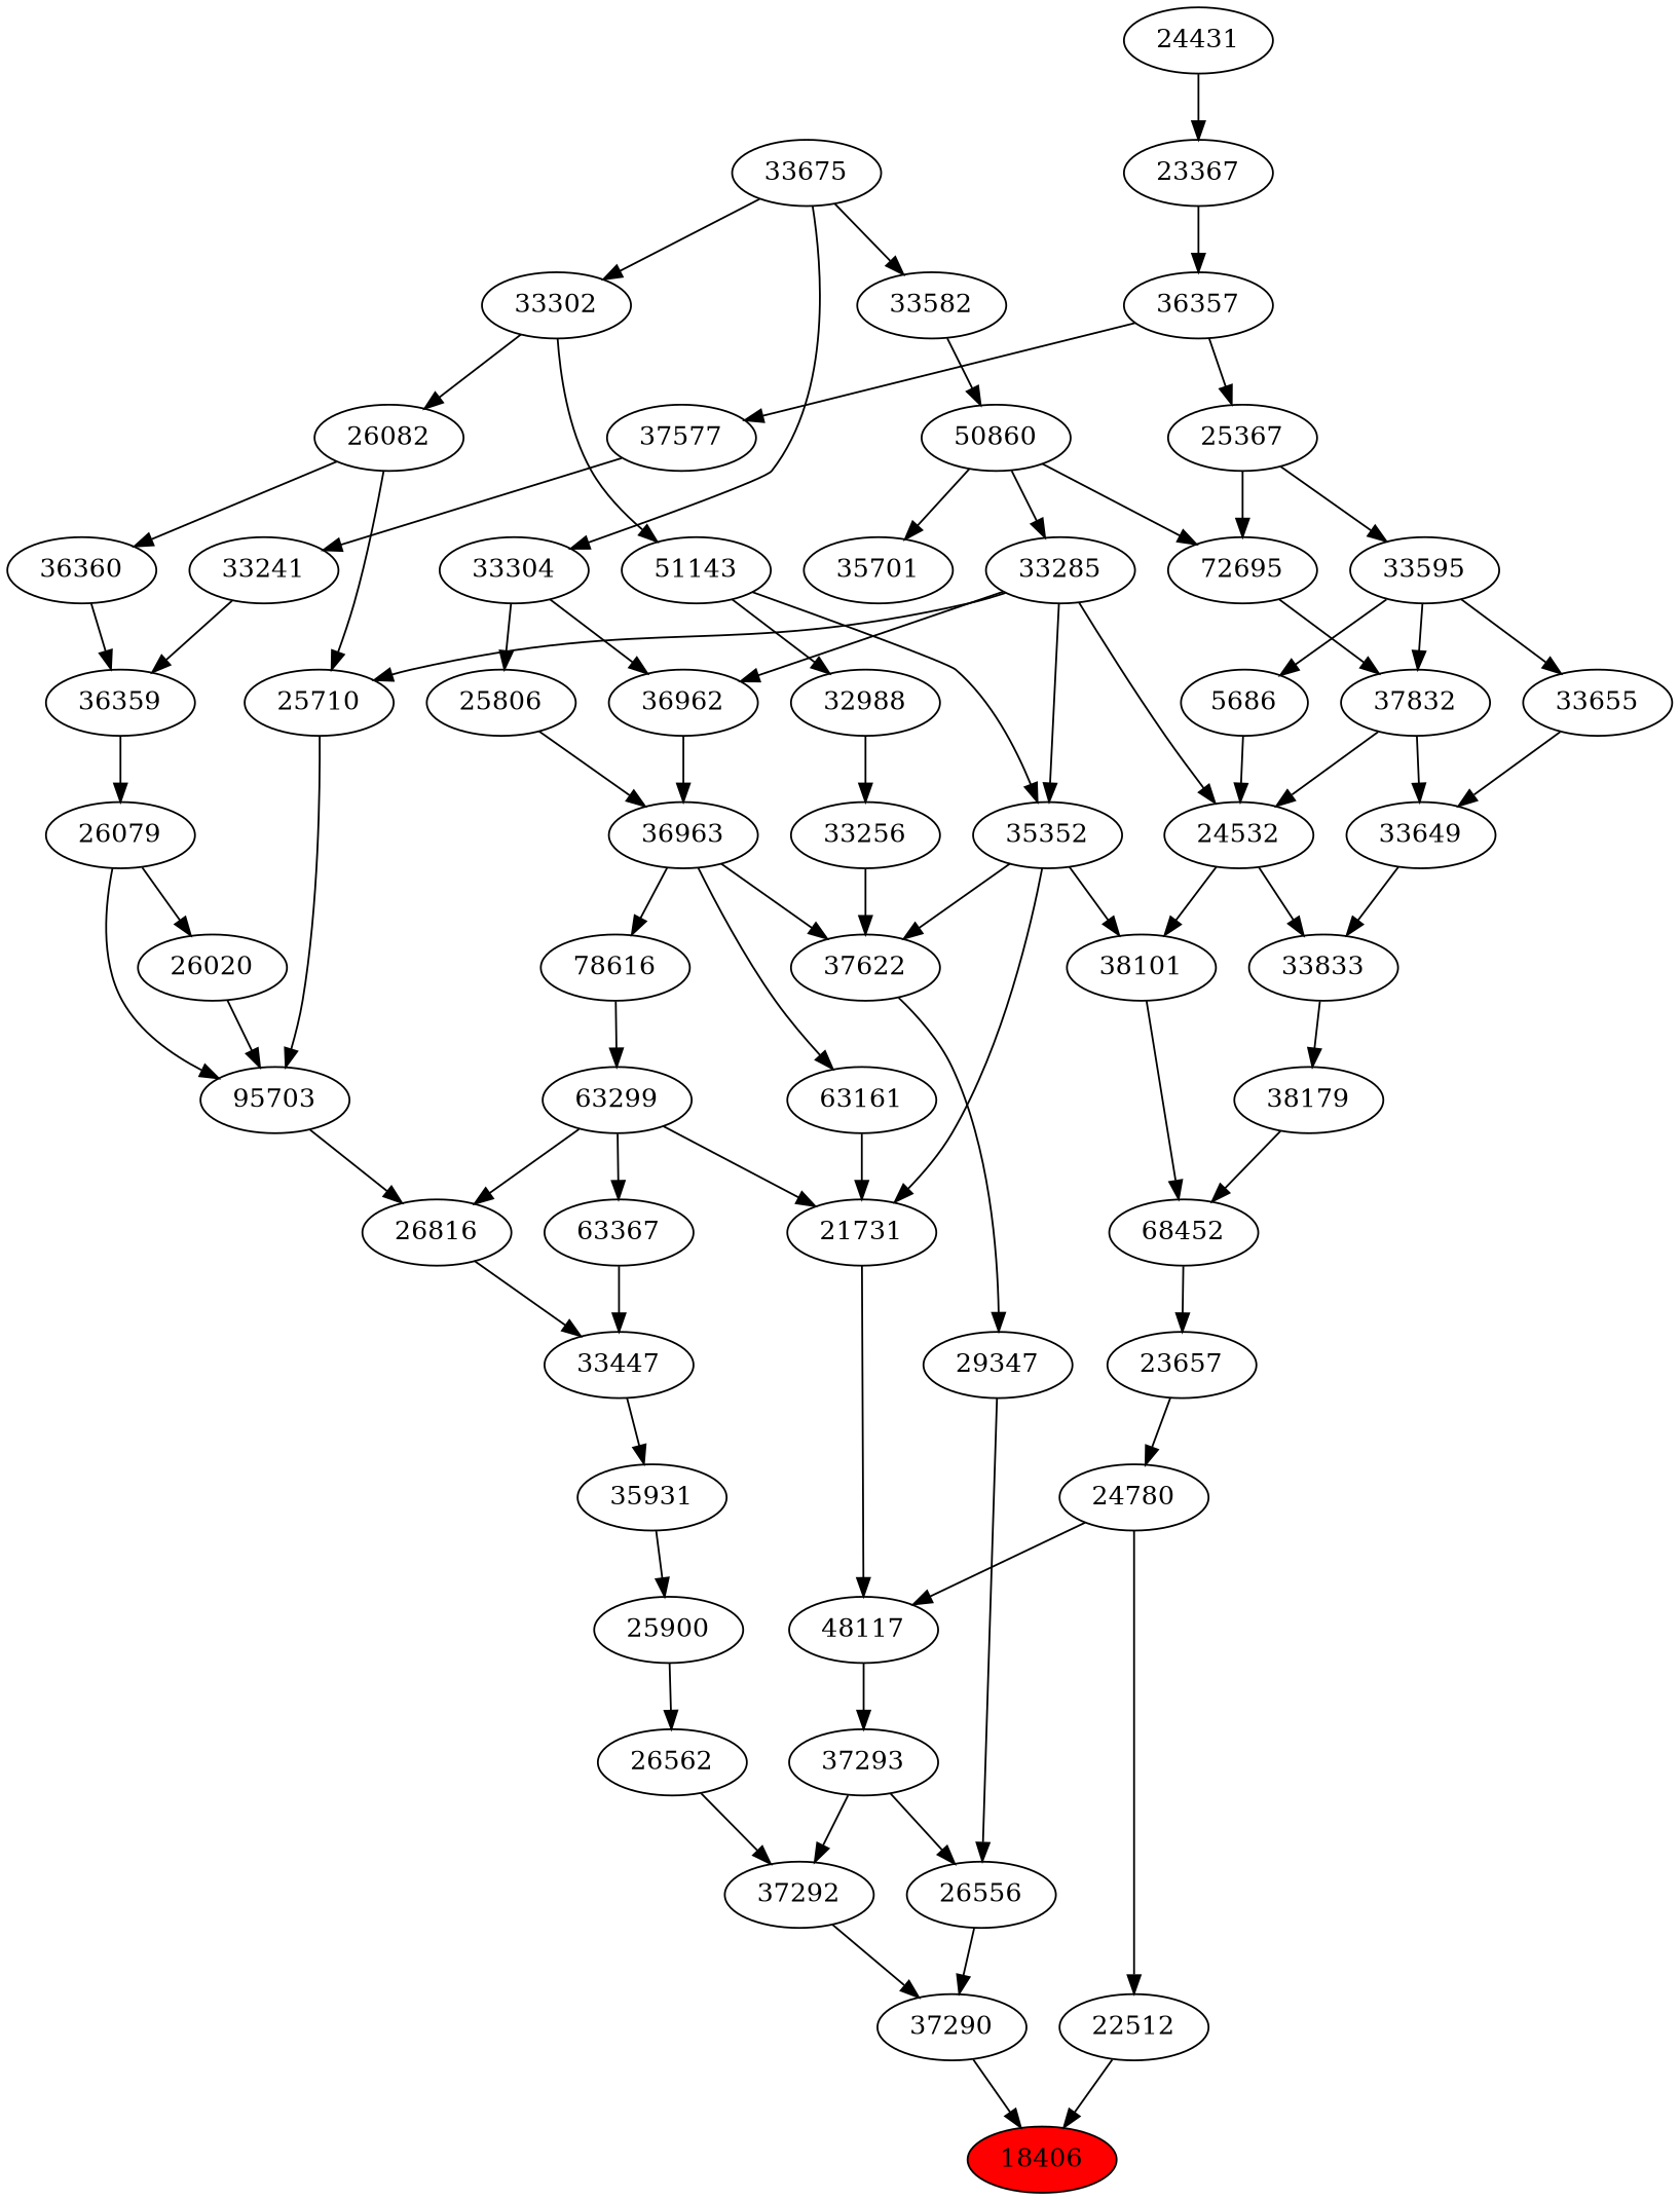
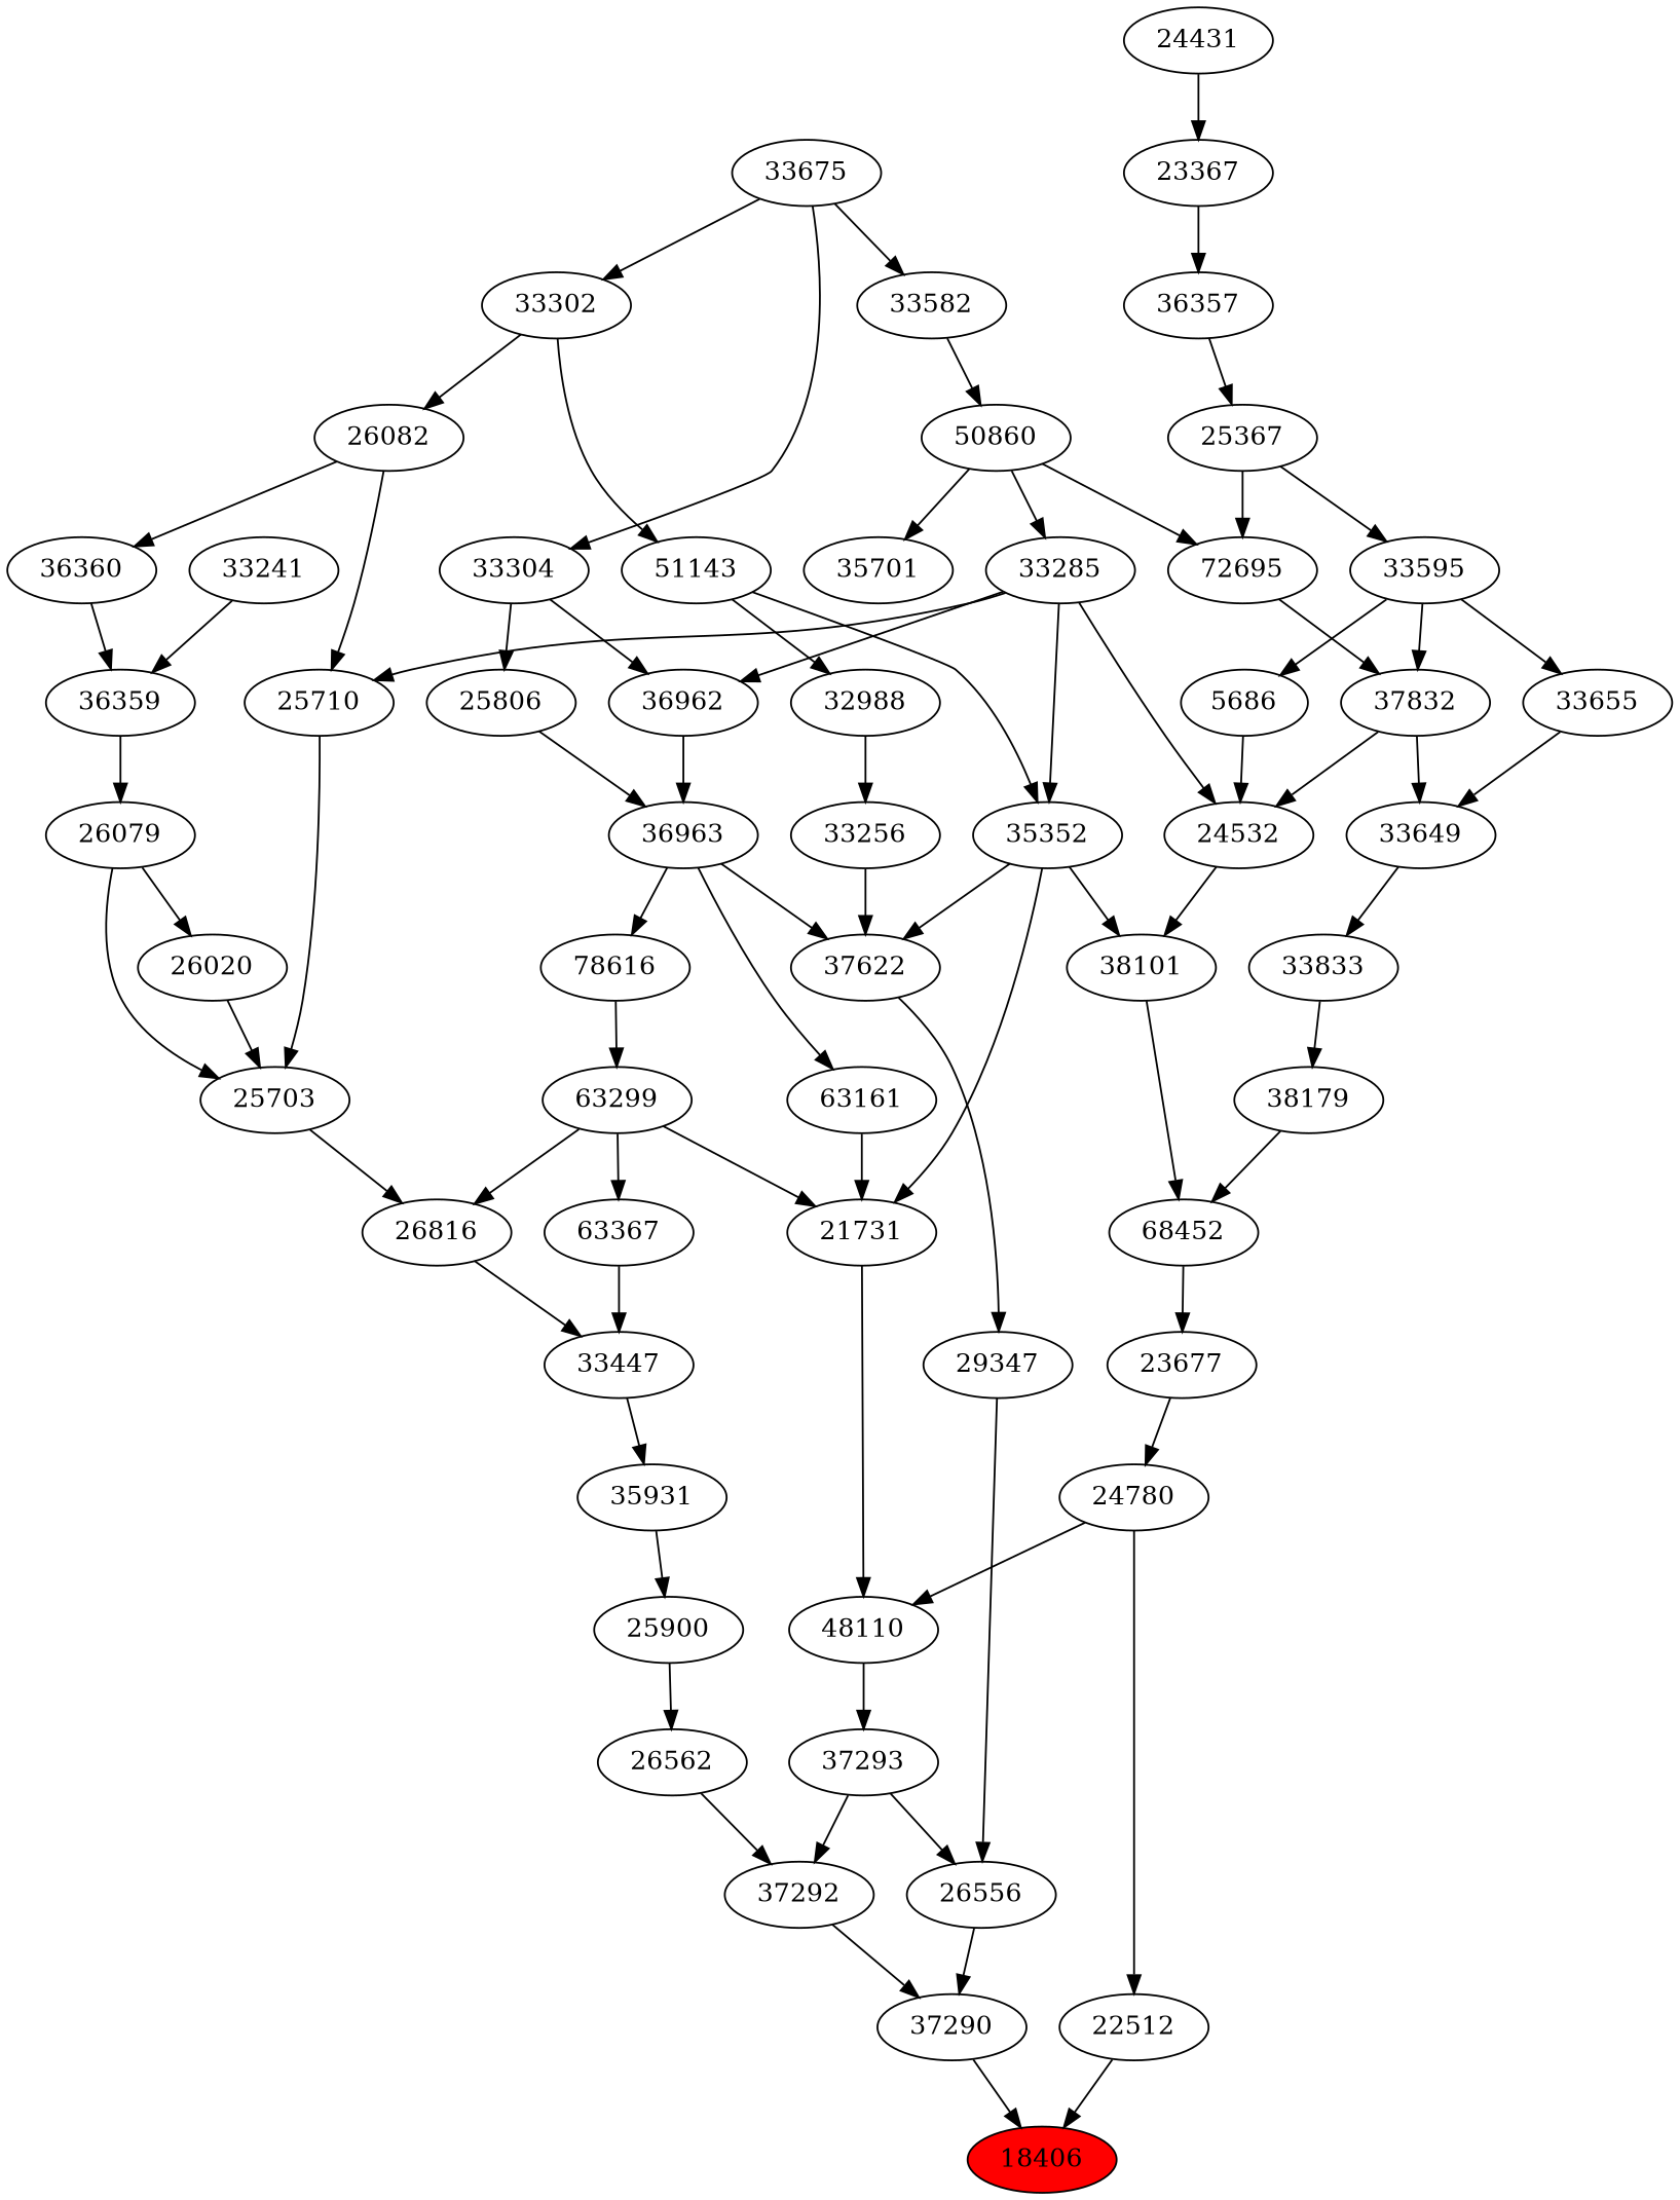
  strict digraph {
    n1 [fillcolor=red label=18406 style=filled]
    n2 [label=37290]
    n3 [label=22512]
    n4 [label=26556]
    n5 [label=37292]
    n6 [label=24780]
-   n7 [label=48117]
+   n7 [label=48110]
    n8 [label=37293]
    n9 [label=29347]
    n10 [label=26562]
-   n11 [label=23657]
+   n11 [label=23677]
    n12 [label=37622]
    n13 [label=25900]
    n14 [label=68452]
    n15 [label=21731]
    n16 [label=36963]
    n17 [label=63161]
    n18 [label=78616]
    n19 [label=63299]
    n20 [label=35352]
    n21 [label=38101]
    n22 [label=33256]
    n23 [label=35931]
    n24 [label=38179]
    n25 [label=63367]
    n26 [label=26816]
    n27 [label=33447]
    n28 [label=36962]
    n29 [label=25806]
    n30 [label=33285]
    n31 [label=24532]
    n32 [label=25710]
    n33 [label=33833]
-   n34 [label=95703]
+   n34 [label=25703]
    n35 [label=51143]
    n36 [label=32988]
    n37 [label=33304]
    n38 [label=50860]
    n39 [label=72695]
    n40 [label=35701]
    n41 [label=37832]
    n42 [label=33302]
    n43 [label=26082]
    n44 [label=36360]
    n45 [label=33649]
    n46 [label=5686]
    n47 [label=33675]
    n48 [label=33582]
    n49 [label=33655]
    n50 [label=33595]
    n51 [label=26020]
    n52 [label=26079]
    n53 [label=25367]
    n54 [label=23367]
    n55 [label=36357]
-   n56 [label=37577]
    n57 [label=36359]
    n58 [label=33241]
    n59 [label=24431]
    n2 -> n1
    n3 -> n1
    n4 -> n2
    n5 -> n2
    n6 -> n3
    n6 -> n7
    n7 -> n8
    n8 -> n4
    n8 -> n5
    n9 -> n4
    n10 -> n5
    n11 -> n6
    n12 -> n9
    n13 -> n10
    n14 -> n11
    n15 -> n7
    n16 -> n12
    n16 -> n17
    n16 -> n18
    n17 -> n15
    n18 -> n19
    n19 -> n15
    n19 -> n25
    n19 -> n26
    n20 -> n12
    n20 -> n15
    n20 -> n21
    n21 -> n14
    n22 -> n12
    n23 -> n13
    n24 -> n14
    n25 -> n27
    n26 -> n27
    n27 -> n23
    n28 -> n16
    n29 -> n16
    n30 -> n20
    n30 -> n28
    n30 -> n31
    n30 -> n32
    n31 -> n21
-   n31 -> n33
    n32 -> n34
    n33 -> n24
    n34 -> n26
    n35 -> n20
    n35 -> n36
    n36 -> n22
    n37 -> n28
    n37 -> n29
    n38 -> n30
    n38 -> n39
    n38 -> n40
    n39 -> n41
    n41 -> n31
    n41 -> n45
    n42 -> n35
    n42 -> n43
    n43 -> n32
    n43 -> n44
    n44 -> n57
    n45 -> n33
    n46 -> n31
    n47 -> n37
    n47 -> n42
    n47 -> n48
    n48 -> n38
    n49 -> n45
    n50 -> n41
    n50 -> n46
    n50 -> n49
    n51 -> n34
    n52 -> n34
    n52 -> n51
    n53 -> n39
    n53 -> n50
    n54 -> n55
    n55 -> n53
-   n55 -> n56
-   n56 -> n58
    n57 -> n52
    n58 -> n57
    n59 -> n54
  }
